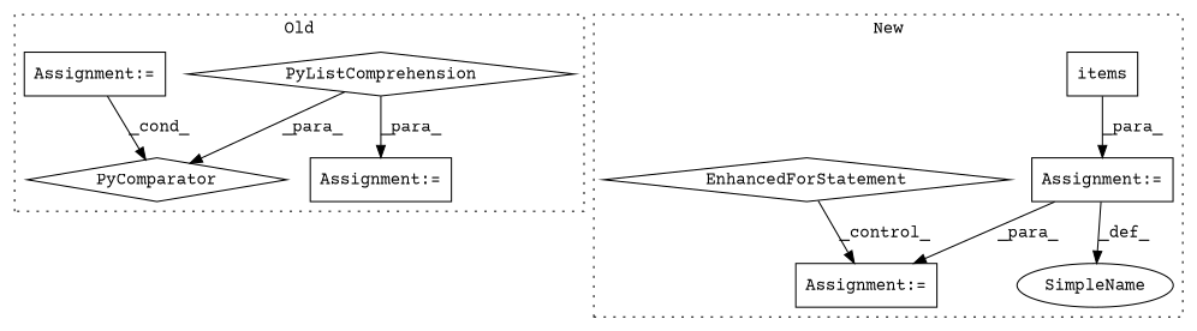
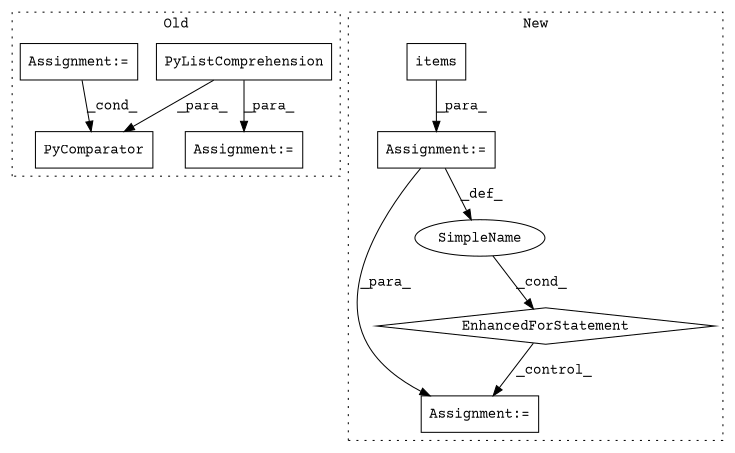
  digraph {
    fontname="Courier Prime"
    node [a=7 fontname="Courier Prime" l=34 s=4660 shape=box]
    edge [fontname="Courier Prime"]
-   n1 [a=109 l=113 label=PyListComprehension s=4589 shape=diamond]
-   n2 [a=113 label=PyComparator shape=diamond]
+   n1 [a=109 l=113 label=PyListComprehension s=4589]
+   n2 [a=113 label=PyComparator]
    n3 [label="Assignment:="]
    n4 [l=12 label="Assignment:=" s=4577]
    n5 [a=32 l=7 label=items s=4870]
    n6 [l="66,2" label="Assignment:=" s="4776,4877"]
    n7 [a=70 l="66,2" label=EnhancedForStatement s="4776,4877" shape=diamond]
    n8 [l=1 label="Assignment:=" s=4893]
    n9 [a=42 l=5 label=SimpleName s=4846 shape=ellipse]
    subgraph cluster_1 {
      label=Old
      style=dotted
      n1
      n2
      n3
      n4
    }
    subgraph cluster_2 {
      label=New
      style=dotted
      n5
      n6
      n7
      n8
      n9
    }
    n1 -> n2 [label=_para_]
    n1 -> n4 [label=_para_]
    n3 -> n2 [label=_cond_]
    n5 -> n6 [label=_para_]
    n6 -> n8 [label=_para_]
    n6 -> n9 [label=_def_]
    n7 -> n8 [label=_control_]
+   n9 -> n7 [label=_cond_]
  }
